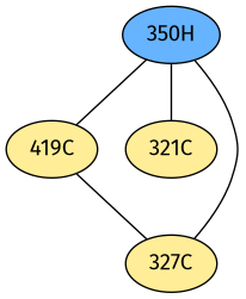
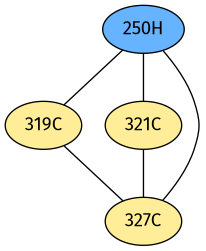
  graph {
    fontname="Fira Sans"
    node [fillcolor="#FFED97" fontname="Fira Sans" style=radial]
    edge [fontname="Fira Sans" penwidth=1]
-   "350H" [fillcolor="#66B3FF"]
-   "319C" [label="419C"]
+   "350H" [fillcolor="#66B3FF" label="250H"]
+   "319C"
    "321C"
    n4 [label="327C"]
    "350H" -- "319C"
    "350H" -- "321C"
    "350H" -- n4
    "319C" -- n4
+   "321C" -- n4
  }
